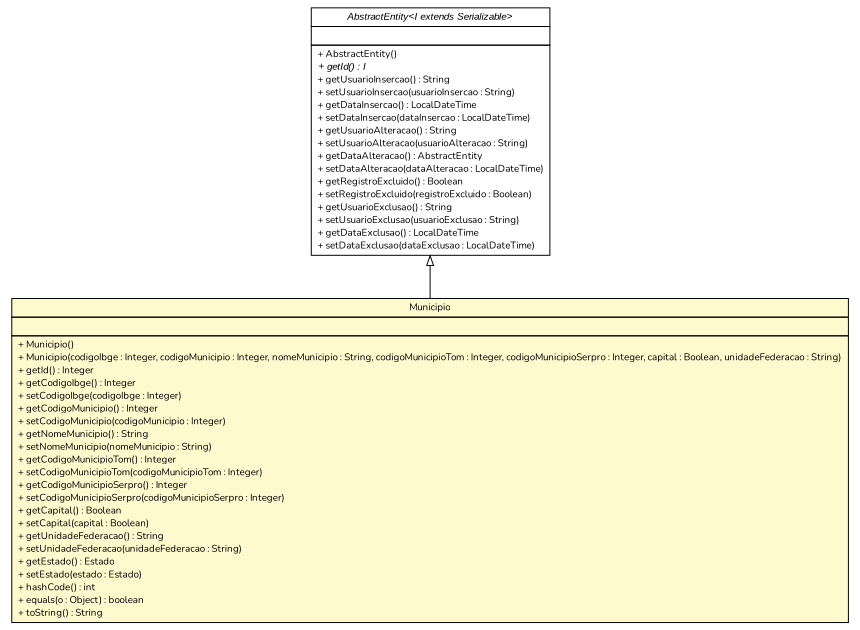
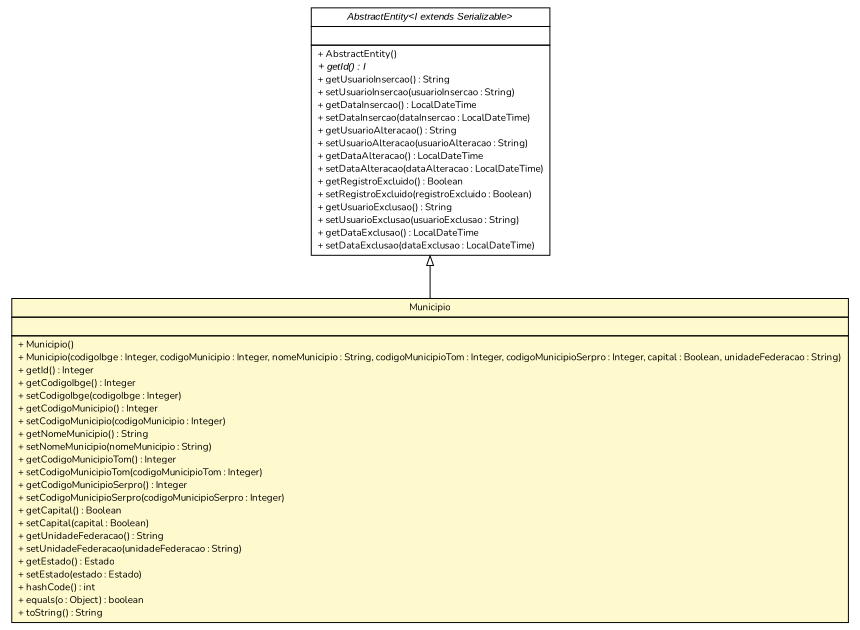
  digraph {
    nodesep=0.25
    ranksep=0.5
    fontname=Nunito
    node [fontcolor=black fontname=Nunito fontsize=10.0 shape=plaintext]
-   n1 [label=<<table title="br.gov.to.sefaz.persistence.entity.AbstractEntity" border="0" cellborder="1" cellspacing="0" cellpadding="2" port="p" href="../../../persistence/entity/AbstractEntity.html"> 		<tr><td><table border="0" cellspacing="0" cellpadding="1"> <tr><td align="center" balign="center"><font face="arial italic"> AbstractEntity&lt;I extends Serializable&gt; </font></td></tr> 		</table></td></tr> 		<tr><td><table border="0" cellspacing="0" cellpadding="1"> <tr><td align="left" balign="left">  </td></tr> 		</table></td></tr> 		<tr><td><table border="0" cellspacing="0" cellpadding="1"> <tr><td align="left" balign="left"> + AbstractEntity() </td></tr> <tr><td align="left" balign="left"><font face="arial italic" point-size="10.0"> + getId() : I </font></td></tr> <tr><td align="left" balign="left"> + getUsuarioInsercao() : String </td></tr> <tr><td align="left" balign="left"> + setUsuarioInsercao(usuarioInsercao : String) </td></tr> <tr><td align="left" balign="left"> + getDataInsercao() : LocalDateTime </td></tr> <tr><td align="left" balign="left"> + setDataInsercao(dataInsercao : LocalDateTime) </td></tr> <tr><td align="left" balign="left"> + getUsuarioAlteracao() : String </td></tr> <tr><td align="left" balign="left"> + setUsuarioAlteracao(usuarioAlteracao : String) </td></tr> <tr><td align="left" balign="left"> + getDataAlteracao() : AbstractEntity </td></tr> <tr><td align="left" balign="left"> + setDataAlteracao(dataAlteracao : LocalDateTime) </td></tr> <tr><td align="left" balign="left"> + getRegistroExcluido() : Boolean </td></tr> <tr><td align="left" balign="left"> + setRegistroExcluido(registroExcluido : Boolean) </td></tr> <tr><td align="left" balign="left"> + getUsuarioExclusao() : String </td></tr> <tr><td align="left" balign="left"> + setUsuarioExclusao(usuarioExclusao : String) </td></tr> <tr><td align="left" balign="left"> + getDataExclusao() : LocalDateTime </td></tr> <tr><td align="left" balign="left"> + setDataExclusao(dataExclusao : LocalDateTime) </td></tr> 		</table></td></tr> 		</table>>]
+   n1 [label=<<table title="br.gov.to.sefaz.persistence.entity.AbstractEntity" border="0" cellborder="1" cellspacing="0" cellpadding="2" port="p" href="../../../persistence/entity/AbstractEntity.html"> 		<tr><td><table border="0" cellspacing="0" cellpadding="1"> <tr><td align="center" balign="center"><font face="arial italic"> AbstractEntity&lt;I extends Serializable&gt; </font></td></tr> 		</table></td></tr> 		<tr><td><table border="0" cellspacing="0" cellpadding="1"> <tr><td align="left" balign="left">  </td></tr> 		</table></td></tr> 		<tr><td><table border="0" cellspacing="0" cellpadding="1"> <tr><td align="left" balign="left"> + AbstractEntity() </td></tr> <tr><td align="left" balign="left"><font face="arial italic" point-size="10.0"> + getId() : I </font></td></tr> <tr><td align="left" balign="left"> + getUsuarioInsercao() : String </td></tr> <tr><td align="left" balign="left"> + setUsuarioInsercao(usuarioInsercao : String) </td></tr> <tr><td align="left" balign="left"> + getDataInsercao() : LocalDateTime </td></tr> <tr><td align="left" balign="left"> + setDataInsercao(dataInsercao : LocalDateTime) </td></tr> <tr><td align="left" balign="left"> + getUsuarioAlteracao() : String </td></tr> <tr><td align="left" balign="left"> + setUsuarioAlteracao(usuarioAlteracao : String) </td></tr> <tr><td align="left" balign="left"> + getDataAlteracao() : LocalDateTime </td></tr> <tr><td align="left" balign="left"> + setDataAlteracao(dataAlteracao : LocalDateTime) </td></tr> <tr><td align="left" balign="left"> + getRegistroExcluido() : Boolean </td></tr> <tr><td align="left" balign="left"> + setRegistroExcluido(registroExcluido : Boolean) </td></tr> <tr><td align="left" balign="left"> + getUsuarioExclusao() : String </td></tr> <tr><td align="left" balign="left"> + setUsuarioExclusao(usuarioExclusao : String) </td></tr> <tr><td align="left" balign="left"> + getDataExclusao() : LocalDateTime </td></tr> <tr><td align="left" balign="left"> + setDataExclusao(dataExclusao : LocalDateTime) </td></tr> 		</table></td></tr> 		</table>>]
    n2 [label=<<table title="br.gov.to.sefaz.cat.persistence.entity.Municipio" border="0" cellborder="1" cellspacing="0" cellpadding="2" port="p" bgcolor="lemonChiffon" href="./Municipio.html"> 		<tr><td><table border="0" cellspacing="0" cellpadding="1"> <tr><td align="center" balign="center"> Municipio </td></tr> 		</table></td></tr> 		<tr><td><table border="0" cellspacing="0" cellpadding="1"> <tr><td align="left" balign="left">  </td></tr> 		</table></td></tr> 		<tr><td><table border="0" cellspacing="0" cellpadding="1"> <tr><td align="left" balign="left"> + Municipio() </td></tr> <tr><td align="left" balign="left"> + Municipio(codigoIbge : Integer, codigoMunicipio : Integer, nomeMunicipio : String, codigoMunicipioTom : Integer, codigoMunicipioSerpro : Integer, capital : Boolean, unidadeFederacao : String) </td></tr> <tr><td align="left" balign="left"> + getId() : Integer </td></tr> <tr><td align="left" balign="left"> + getCodigoIbge() : Integer </td></tr> <tr><td align="left" balign="left"> + setCodigoIbge(codigoIbge : Integer) </td></tr> <tr><td align="left" balign="left"> + getCodigoMunicipio() : Integer </td></tr> <tr><td align="left" balign="left"> + setCodigoMunicipio(codigoMunicipio : Integer) </td></tr> <tr><td align="left" balign="left"> + getNomeMunicipio() : String </td></tr> <tr><td align="left" balign="left"> + setNomeMunicipio(nomeMunicipio : String) </td></tr> <tr><td align="left" balign="left"> + getCodigoMunicipioTom() : Integer </td></tr> <tr><td align="left" balign="left"> + setCodigoMunicipioTom(codigoMunicipioTom : Integer) </td></tr> <tr><td align="left" balign="left"> + getCodigoMunicipioSerpro() : Integer </td></tr> <tr><td align="left" balign="left"> + setCodigoMunicipioSerpro(codigoMunicipioSerpro : Integer) </td></tr> <tr><td align="left" balign="left"> + getCapital() : Boolean </td></tr> <tr><td align="left" balign="left"> + setCapital(capital : Boolean) </td></tr> <tr><td align="left" balign="left"> + getUnidadeFederacao() : String </td></tr> <tr><td align="left" balign="left"> + setUnidadeFederacao(unidadeFederacao : String) </td></tr> <tr><td align="left" balign="left"> + getEstado() : Estado </td></tr> <tr><td align="left" balign="left"> + setEstado(estado : Estado) </td></tr> <tr><td align="left" balign="left"> + hashCode() : int </td></tr> <tr><td align="left" balign="left"> + equals(o : Object) : boolean </td></tr> <tr><td align="left" balign="left"> + toString() : String </td></tr> 		</table></td></tr> 		</table>>]
    n1 -> n2 [arrowtail=empty dir=back fontname=Nunito fontsize=10 headport=p labelfontname=arial labelfontsize=10 tailport=p]
  }
